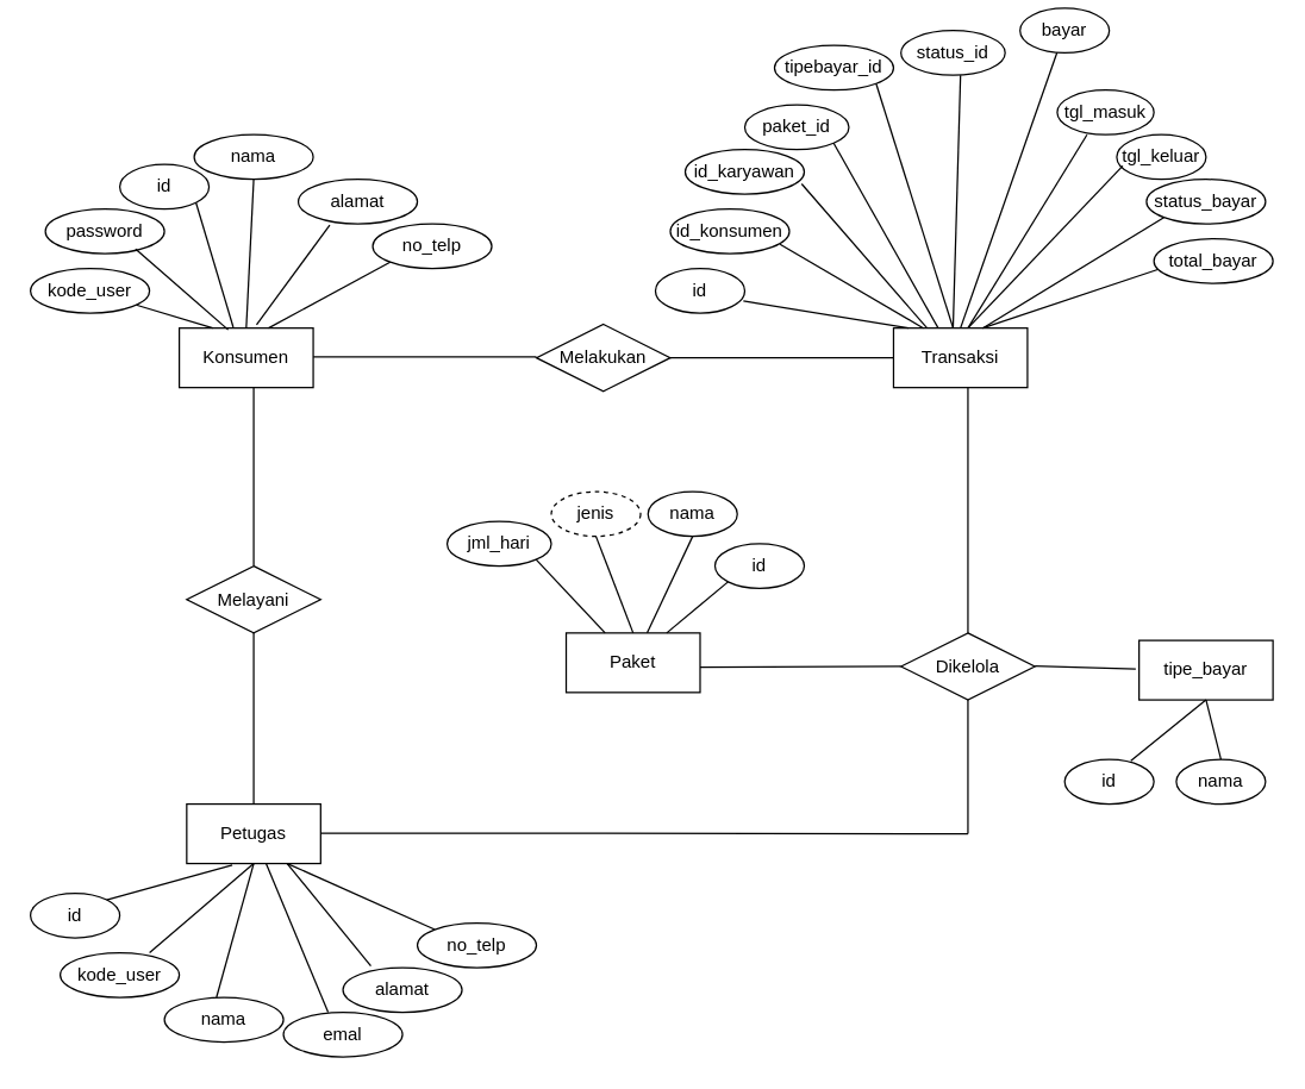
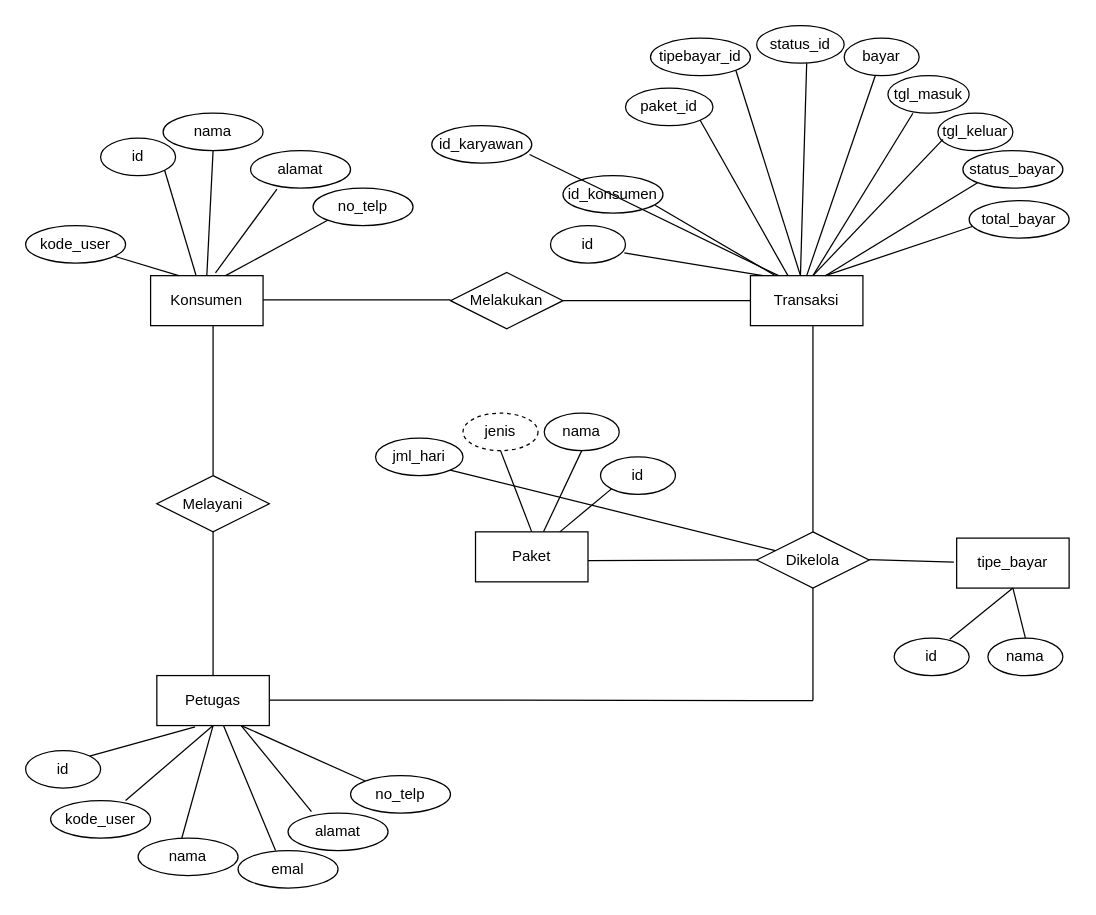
  <mxCell id="0" />
  <mxCell id="1" parent="0" />
  <mxCell id="2" value="" style="rounded=0;whiteSpace=wrap;html=1;" parent="1" vertex="1"><mxGeometry x="600" y="220" width="90" height="40" as="geometry" /></mxCell>
  <mxCell id="3" value="Transaksi" style="text;html=1;strokeColor=none;fillColor=none;align=center;verticalAlign=middle;whiteSpace=wrap;rounded=0;fontSize=12;" parent="1" vertex="1"><mxGeometry x="615" y="225" width="60" height="30" as="geometry" /></mxCell>
- <mxCell id="4" value="id_karyawan" style="ellipse;whiteSpace=wrap;html=1;" parent="1" vertex="1"><mxGeometry x="460" y="100" width="80" height="30" as="geometry" /></mxCell>
+ <mxCell id="4" value="id_karyawan" style="ellipse;whiteSpace=wrap;html=1;" parent="1" vertex="1"><mxGeometry x="345" y="100" width="80" height="30" as="geometry" /></mxCell>
  <mxCell id="5" value="id" style="ellipse;whiteSpace=wrap;html=1;" parent="1" vertex="1"><mxGeometry x="440" y="180" width="60" height="30" as="geometry" /></mxCell>
  <mxCell id="6" value="id_konsumen" style="ellipse;whiteSpace=wrap;html=1;" parent="1" vertex="1"><mxGeometry x="450" y="140" width="80" height="30" as="geometry" /></mxCell>
  <mxCell id="7" value="paket_id" style="ellipse;whiteSpace=wrap;html=1;" parent="1" vertex="1"><mxGeometry x="500" y="70" width="70" height="30" as="geometry" /></mxCell>
  <mxCell id="8" value="tipebayar_id" style="ellipse;whiteSpace=wrap;html=1;" parent="1" vertex="1"><mxGeometry x="520" y="30" width="80" height="30" as="geometry" /></mxCell>
  <mxCell id="9" value="status_id" style="ellipse;whiteSpace=wrap;html=1;" parent="1" vertex="1"><mxGeometry x="605" y="20" width="70" height="30" as="geometry" /></mxCell>
- <mxCell id="10" value="bayar" style="ellipse;whiteSpace=wrap;html=1;" parent="1" vertex="1"><mxGeometry x="685" y="5" width="60" height="30" as="geometry" /></mxCell>
+ <mxCell id="10" value="bayar" style="ellipse;whiteSpace=wrap;html=1;" parent="1" vertex="1"><mxGeometry x="675" y="30" width="60" height="30" as="geometry" /></mxCell>
  <mxCell id="11" value="tgl_masuk" style="ellipse;whiteSpace=wrap;html=1;" parent="1" vertex="1"><mxGeometry x="710" y="60" width="65" height="30" as="geometry" /></mxCell>
  <mxCell id="12" value="tgl_keluar" style="ellipse;whiteSpace=wrap;html=1;" parent="1" vertex="1"><mxGeometry x="750" y="90" width="60" height="30" as="geometry" /></mxCell>
  <mxCell id="13" value="status_bayar" style="ellipse;whiteSpace=wrap;html=1;" parent="1" vertex="1"><mxGeometry x="770" y="120" width="80" height="30" as="geometry" /></mxCell>
  <mxCell id="14" value="total_bayar" style="ellipse;whiteSpace=wrap;html=1;" parent="1" vertex="1"><mxGeometry x="775" y="160" width="80" height="30" as="geometry" /></mxCell>
  <mxCell id="15" value="" style="endArrow=none;html=1;rounded=0;entryX=0.111;entryY=0;entryDx=0;entryDy=0;entryPerimeter=0;exitX=0.985;exitY=0.728;exitDx=0;exitDy=0;exitPerimeter=0;" parent="1" source="5" target="2" edge="1"><mxGeometry width="50" height="50" relative="1" as="geometry"><mxPoint x="580" y="170" as="sourcePoint" /><mxPoint x="630" y="120" as="targetPoint" /></mxGeometry></mxCell>
  <mxCell id="16" value="" style="endArrow=none;html=1;rounded=0;exitX=0.921;exitY=0.789;exitDx=0;exitDy=0;exitPerimeter=0;" parent="1" source="6" edge="1"><mxGeometry width="50" height="50" relative="1" as="geometry"><mxPoint x="520" y="140" as="sourcePoint" /><mxPoint x="620" y="220" as="targetPoint" /></mxGeometry></mxCell>
  <mxCell id="17" value="" style="endArrow=none;html=1;rounded=0;entryX=0.25;entryY=0;entryDx=0;entryDy=0;exitX=0.978;exitY=0.769;exitDx=0;exitDy=0;exitPerimeter=0;" parent="1" source="4" target="2" edge="1"><mxGeometry width="50" height="50" relative="1" as="geometry"><mxPoint x="580" y="170" as="sourcePoint" /><mxPoint x="630" y="120" as="targetPoint" /></mxGeometry></mxCell>
  <mxCell id="18" value="" style="endArrow=none;html=1;rounded=0;entryX=1;entryY=1;entryDx=0;entryDy=0;exitX=0.333;exitY=0;exitDx=0;exitDy=0;exitPerimeter=0;" parent="1" source="2" target="7" edge="1"><mxGeometry width="50" height="50" relative="1" as="geometry"><mxPoint x="580" y="170" as="sourcePoint" /><mxPoint x="630" y="120" as="targetPoint" /></mxGeometry></mxCell>
  <mxCell id="19" value="" style="endArrow=none;html=1;rounded=0;entryX=1;entryY=1;entryDx=0;entryDy=0;" parent="1" target="8" edge="1"><mxGeometry width="50" height="50" relative="1" as="geometry"><mxPoint x="640" y="220" as="sourcePoint" /><mxPoint x="630" y="120" as="targetPoint" /></mxGeometry></mxCell>
  <mxCell id="20" value="" style="endArrow=none;html=1;rounded=0;" parent="1" edge="1"><mxGeometry width="50" height="50" relative="1" as="geometry"><mxPoint x="640" y="220" as="sourcePoint" /><mxPoint x="645" y="50" as="targetPoint" /></mxGeometry></mxCell>
  <mxCell id="21" value="" style="endArrow=none;html=1;rounded=0;exitX=0.5;exitY=0;exitDx=0;exitDy=0;" parent="1" source="2" target="10" edge="1"><mxGeometry width="50" height="50" relative="1" as="geometry"><mxPoint x="580" y="170" as="sourcePoint" /><mxPoint x="630" y="120" as="targetPoint" /></mxGeometry></mxCell>
  <mxCell id="22" value="" style="endArrow=none;html=1;rounded=0;" parent="1" edge="1"><mxGeometry width="50" height="50" relative="1" as="geometry"><mxPoint x="650" y="220" as="sourcePoint" /><mxPoint x="730" y="90" as="targetPoint" /></mxGeometry></mxCell>
  <mxCell id="23" value="" style="endArrow=none;html=1;rounded=0;entryX=0.067;entryY=0.698;entryDx=0;entryDy=0;entryPerimeter=0;" parent="1" target="12" edge="1"><mxGeometry width="50" height="50" relative="1" as="geometry"><mxPoint x="650" y="220" as="sourcePoint" /><mxPoint x="700" y="170" as="targetPoint" /></mxGeometry></mxCell>
  <mxCell id="24" value="" style="endArrow=none;html=1;rounded=0;entryX=0;entryY=1;entryDx=0;entryDy=0;" parent="1" target="13" edge="1"><mxGeometry width="50" height="50" relative="1" as="geometry"><mxPoint x="660" y="220" as="sourcePoint" /><mxPoint x="710" y="170" as="targetPoint" /></mxGeometry></mxCell>
  <mxCell id="25" value="" style="endArrow=none;html=1;rounded=0;entryX=0.031;entryY=0.688;entryDx=0;entryDy=0;entryPerimeter=0;exitX=0.667;exitY=0;exitDx=0;exitDy=0;exitPerimeter=0;" parent="1" source="2" target="14" edge="1"><mxGeometry width="50" height="50" relative="1" as="geometry"><mxPoint x="690" y="220" as="sourcePoint" /><mxPoint x="740" y="170" as="targetPoint" /></mxGeometry></mxCell>
  <mxCell id="26" value="" style="endArrow=none;html=1;rounded=0;entryX=0;entryY=0.5;entryDx=0;entryDy=0;" parent="1" target="2" edge="1"><mxGeometry width="50" height="50" relative="1" as="geometry"><mxPoint x="450" y="240" as="sourcePoint" /><mxPoint x="590" y="240" as="targetPoint" /><Array as="points"><mxPoint x="450" y="240" /><mxPoint x="480" y="240" /><mxPoint x="570" y="240" /></Array></mxGeometry></mxCell>
  <mxCell id="27" value="Melakukan" style="rhombus;whiteSpace=wrap;html=1;" parent="1" vertex="1"><mxGeometry x="360" y="217.5" width="90" height="45" as="geometry" /></mxCell>
  <mxCell id="28" value="" style="endArrow=none;html=1;rounded=0;entryX=0;entryY=0.5;entryDx=0;entryDy=0;" parent="1" edge="1"><mxGeometry width="50" height="50" relative="1" as="geometry"><mxPoint x="210" y="239.47" as="sourcePoint" /><mxPoint x="360" y="239.47" as="targetPoint" /><Array as="points"><mxPoint x="210" y="239.47" /><mxPoint x="240" y="239.47" /><mxPoint x="330" y="239.47" /></Array></mxGeometry></mxCell>
  <mxCell id="29" value="Konsumen" style="rounded=0;whiteSpace=wrap;html=1;" parent="1" vertex="1"><mxGeometry x="120" y="220" width="90" height="40" as="geometry" /></mxCell>
  <mxCell id="30" value="kode_user" style="ellipse;whiteSpace=wrap;html=1;" parent="1" vertex="1"><mxGeometry x="20" y="180" width="80" height="30" as="geometry" /></mxCell>
- <mxCell id="31" value="password" style="ellipse;whiteSpace=wrap;html=1;" parent="1" vertex="1"><mxGeometry x="30" y="140" width="80" height="30" as="geometry" /></mxCell>
  <mxCell id="32" value="id" style="ellipse;whiteSpace=wrap;html=1;" parent="1" vertex="1"><mxGeometry x="80" y="110" width="60" height="30" as="geometry" /></mxCell>
  <mxCell id="33" value="nama" style="ellipse;whiteSpace=wrap;html=1;" parent="1" vertex="1"><mxGeometry x="130" y="90" width="80" height="30" as="geometry" /></mxCell>
  <mxCell id="34" value="alamat" style="ellipse;whiteSpace=wrap;html=1;" parent="1" vertex="1"><mxGeometry x="200" y="120" width="80" height="30" as="geometry" /></mxCell>
  <mxCell id="35" value="no_telp" style="ellipse;whiteSpace=wrap;html=1;" parent="1" vertex="1"><mxGeometry x="250" y="150" width="80" height="30" as="geometry" /></mxCell>
  <mxCell id="36" value="" style="endArrow=none;html=1;rounded=0;exitX=0.25;exitY=0;exitDx=0;exitDy=0;" parent="1" source="29" target="30" edge="1"><mxGeometry width="50" height="50" relative="1" as="geometry"><mxPoint x="320" y="250" as="sourcePoint" /><mxPoint x="370" y="200" as="targetPoint" /></mxGeometry></mxCell>
- <mxCell id="37" value="" style="endArrow=none;html=1;rounded=0;entryX=0.758;entryY=0.894;entryDx=0;entryDy=0;entryPerimeter=0;exitX=0.365;exitY=0.029;exitDx=0;exitDy=0;exitPerimeter=0;" parent="1" source="29" target="31" edge="1"><mxGeometry width="50" height="50" relative="1" as="geometry"><mxPoint x="320" y="250" as="sourcePoint" /><mxPoint x="370" y="200" as="targetPoint" /></mxGeometry></mxCell>
  <mxCell id="38" value="" style="endArrow=none;html=1;rounded=0;entryX=1;entryY=1;entryDx=0;entryDy=0;exitX=0.403;exitY=-0.014;exitDx=0;exitDy=0;exitPerimeter=0;" parent="1" source="29" target="32" edge="1"><mxGeometry width="50" height="50" relative="1" as="geometry"><mxPoint x="320" y="250" as="sourcePoint" /><mxPoint x="370" y="200" as="targetPoint" /></mxGeometry></mxCell>
  <mxCell id="39" value="" style="endArrow=none;html=1;rounded=0;entryX=0.5;entryY=1;entryDx=0;entryDy=0;exitX=0.5;exitY=0;exitDx=0;exitDy=0;" parent="1" source="29" target="33" edge="1"><mxGeometry width="50" height="50" relative="1" as="geometry"><mxPoint x="320" y="250" as="sourcePoint" /><mxPoint x="370" y="200" as="targetPoint" /></mxGeometry></mxCell>
  <mxCell id="40" value="" style="endArrow=none;html=1;rounded=0;entryX=0.264;entryY=1.025;entryDx=0;entryDy=0;entryPerimeter=0;exitX=0.577;exitY=-0.058;exitDx=0;exitDy=0;exitPerimeter=0;" parent="1" source="29" target="34" edge="1"><mxGeometry width="50" height="50" relative="1" as="geometry"><mxPoint x="320" y="250" as="sourcePoint" /><mxPoint x="370" y="200" as="targetPoint" /></mxGeometry></mxCell>
  <mxCell id="41" value="" style="endArrow=none;html=1;rounded=0;entryX=0;entryY=1;entryDx=0;entryDy=0;" parent="1" target="35" edge="1"><mxGeometry width="50" height="50" relative="1" as="geometry"><mxPoint x="180" y="220" as="sourcePoint" /><mxPoint x="370" y="200" as="targetPoint" /></mxGeometry></mxCell>
  <mxCell id="42" value="" style="endArrow=none;html=1;rounded=0;" parent="1" edge="1"><mxGeometry width="50" height="50" relative="1" as="geometry"><mxPoint x="170" y="380" as="sourcePoint" /><mxPoint x="170" y="260" as="targetPoint" /></mxGeometry></mxCell>
  <mxCell id="43" value="Melayani" style="rhombus;whiteSpace=wrap;html=1;" parent="1" vertex="1"><mxGeometry x="125" y="380" width="90" height="45" as="geometry" /></mxCell>
  <mxCell id="44" value="" style="endArrow=none;html=1;rounded=0;" parent="1" edge="1"><mxGeometry width="50" height="50" relative="1" as="geometry"><mxPoint x="170" y="545" as="sourcePoint" /><mxPoint x="170" y="425" as="targetPoint" /></mxGeometry></mxCell>
  <mxCell id="45" value="Petugas" style="rounded=0;whiteSpace=wrap;html=1;" parent="1" vertex="1"><mxGeometry x="125" y="540" width="90" height="40" as="geometry" /></mxCell>
  <mxCell id="46" value="id" style="ellipse;whiteSpace=wrap;html=1;" parent="1" vertex="1"><mxGeometry x="20" y="600" width="60" height="30" as="geometry" /></mxCell>
  <mxCell id="47" value="kode_user" style="ellipse;whiteSpace=wrap;html=1;" parent="1" vertex="1"><mxGeometry x="40" y="640" width="80" height="30" as="geometry" /></mxCell>
  <mxCell id="48" value="nama" style="ellipse;whiteSpace=wrap;html=1;" parent="1" vertex="1"><mxGeometry x="110" y="670" width="80" height="30" as="geometry" /></mxCell>
  <mxCell id="49" value="emal" style="ellipse;whiteSpace=wrap;html=1;" parent="1" vertex="1"><mxGeometry x="190" y="680" width="80" height="30" as="geometry" /></mxCell>
  <mxCell id="50" value="alamat" style="ellipse;whiteSpace=wrap;html=1;" parent="1" vertex="1"><mxGeometry x="230" y="650" width="80" height="30" as="geometry" /></mxCell>
  <mxCell id="51" value="no_telp" style="ellipse;whiteSpace=wrap;html=1;" parent="1" vertex="1"><mxGeometry x="280" y="620" width="80" height="30" as="geometry" /></mxCell>
  <mxCell id="52" value="" style="endArrow=none;html=1;rounded=0;exitX=1;exitY=0;exitDx=0;exitDy=0;entryX=0.34;entryY=1.025;entryDx=0;entryDy=0;entryPerimeter=0;" parent="1" source="46" target="45" edge="1"><mxGeometry width="50" height="50" relative="1" as="geometry"><mxPoint x="240" y="540" as="sourcePoint" /><mxPoint x="290" y="490" as="targetPoint" /></mxGeometry></mxCell>
  <mxCell id="53" value="" style="endArrow=none;html=1;rounded=0;entryX=0.5;entryY=1;entryDx=0;entryDy=0;" parent="1" target="45" edge="1"><mxGeometry width="50" height="50" relative="1" as="geometry"><mxPoint x="100" y="640" as="sourcePoint" /><mxPoint x="150" y="590" as="targetPoint" /></mxGeometry></mxCell>
  <mxCell id="54" value="" style="endArrow=none;html=1;rounded=0;entryX=0.5;entryY=1;entryDx=0;entryDy=0;" parent="1" target="45" edge="1"><mxGeometry width="50" height="50" relative="1" as="geometry"><mxPoint x="145" y="670" as="sourcePoint" /><mxPoint x="195" y="620" as="targetPoint" /></mxGeometry></mxCell>
  <mxCell id="55" value="" style="endArrow=none;html=1;rounded=0;exitX=0.375;exitY=0;exitDx=0;exitDy=0;exitPerimeter=0;" parent="1" source="49" target="45" edge="1"><mxGeometry width="50" height="50" relative="1" as="geometry"><mxPoint x="240" y="540" as="sourcePoint" /><mxPoint x="290" y="490" as="targetPoint" /></mxGeometry></mxCell>
  <mxCell id="56" value="" style="endArrow=none;html=1;rounded=0;entryX=0.234;entryY=-0.037;entryDx=0;entryDy=0;entryPerimeter=0;exitX=0.75;exitY=1;exitDx=0;exitDy=0;" parent="1" source="45" target="50" edge="1"><mxGeometry width="50" height="50" relative="1" as="geometry"><mxPoint x="240" y="540" as="sourcePoint" /><mxPoint x="290" y="490" as="targetPoint" /></mxGeometry></mxCell>
  <mxCell id="57" value="" style="endArrow=none;html=1;rounded=0;entryX=0;entryY=0;entryDx=0;entryDy=0;exitX=0.75;exitY=1;exitDx=0;exitDy=0;" parent="1" source="45" target="51" edge="1"><mxGeometry width="50" height="50" relative="1" as="geometry"><mxPoint x="240" y="540" as="sourcePoint" /><mxPoint x="290" y="490" as="targetPoint" /></mxGeometry></mxCell>
  <mxCell id="58" value="" style="endArrow=none;html=1;rounded=0;" parent="1" edge="1"><mxGeometry width="50" height="50" relative="1" as="geometry"><mxPoint x="215" y="559.63" as="sourcePoint" /><mxPoint x="650" y="560" as="targetPoint" /><Array as="points"><mxPoint x="215" y="559.63" /><mxPoint x="245" y="559.63" /><mxPoint x="335" y="559.63" /></Array></mxGeometry></mxCell>
  <mxCell id="59" value="" style="endArrow=none;html=1;rounded=0;" parent="1" edge="1"><mxGeometry width="50" height="50" relative="1" as="geometry"><mxPoint x="650" y="430" as="sourcePoint" /><mxPoint x="650" y="260" as="targetPoint" /></mxGeometry></mxCell>
  <mxCell id="60" value="Dikelola" style="rhombus;whiteSpace=wrap;html=1;" parent="1" vertex="1"><mxGeometry x="605" y="425" width="90" height="45" as="geometry" /></mxCell>
  <mxCell id="61" value="" style="endArrow=none;html=1;rounded=0;entryX=0.5;entryY=1;entryDx=0;entryDy=0;" parent="1" target="60" edge="1"><mxGeometry width="50" height="50" relative="1" as="geometry"><mxPoint x="650" y="560" as="sourcePoint" /><mxPoint x="655" y="470" as="targetPoint" /></mxGeometry></mxCell>
  <mxCell id="62" value="" style="endArrow=none;html=1;rounded=0;entryX=0;entryY=0.5;entryDx=0;entryDy=0;" parent="1" target="60" edge="1"><mxGeometry width="50" height="50" relative="1" as="geometry"><mxPoint x="470" y="448" as="sourcePoint" /><mxPoint x="460" y="370" as="targetPoint" /></mxGeometry></mxCell>
  <mxCell id="63" value="Paket" style="rounded=0;whiteSpace=wrap;html=1;" parent="1" vertex="1"><mxGeometry x="380" y="425" width="90" height="40" as="geometry" /></mxCell>
  <mxCell id="64" value="jml_hari" style="ellipse;whiteSpace=wrap;html=1;" parent="1" vertex="1"><mxGeometry x="300" y="350" width="70" height="30" as="geometry" /></mxCell>
  <mxCell id="65" value="nama" style="ellipse;whiteSpace=wrap;html=1;" parent="1" vertex="1"><mxGeometry x="435" y="330" width="60" height="30" as="geometry" /></mxCell>
  <mxCell id="66" value="id" style="ellipse;whiteSpace=wrap;html=1;" parent="1" vertex="1"><mxGeometry x="480" y="365" width="60" height="30" as="geometry" /></mxCell>
  <mxCell id="67" value="jenis" style="ellipse;whiteSpace=wrap;html=1;dashed=1;" parent="1" vertex="1"><mxGeometry x="370" y="330" width="60" height="30" as="geometry" /></mxCell>
  <mxCell id="68" style="edgeStyle=orthogonalEdgeStyle;rounded=0;orthogonalLoop=1;jettySize=auto;html=1;exitX=0.5;exitY=1;exitDx=0;exitDy=0;" parent="1" source="66" target="66" edge="1"><mxGeometry relative="1" as="geometry" /></mxCell>
- <mxCell id="69" value="" style="endArrow=none;html=1;rounded=0;exitX=1;exitY=1;exitDx=0;exitDy=0;" parent="1" source="64" target="63" edge="1"><mxGeometry width="50" height="50" relative="1" as="geometry"><mxPoint x="350" y="380" as="sourcePoint" /><mxPoint x="410" y="420" as="targetPoint" /></mxGeometry></mxCell>
+ <mxCell id="69" value="" style="endArrow=none;html=1;rounded=0;exitX=1;exitY=1;exitDx=0;exitDy=0;" parent="1" source="64" target="60" edge="1"><mxGeometry width="50" height="50" relative="1" as="geometry"><mxPoint x="350" y="380" as="sourcePoint" /><mxPoint x="410" y="420" as="targetPoint" /></mxGeometry></mxCell>
  <mxCell id="70" value="" style="endArrow=none;html=1;rounded=0;entryX=0.5;entryY=0;entryDx=0;entryDy=0;exitX=0.5;exitY=1;exitDx=0;exitDy=0;" parent="1" source="67" target="63" edge="1"><mxGeometry width="50" height="50" relative="1" as="geometry"><mxPoint x="350" y="380" as="sourcePoint" /><mxPoint x="400" y="330" as="targetPoint" /></mxGeometry></mxCell>
  <mxCell id="71" value="" style="endArrow=none;html=1;rounded=0;entryX=0.5;entryY=1;entryDx=0;entryDy=0;" parent="1" source="63" target="65" edge="1"><mxGeometry width="50" height="50" relative="1" as="geometry"><mxPoint x="440" y="420" as="sourcePoint" /><mxPoint x="400" y="330" as="targetPoint" /></mxGeometry></mxCell>
  <mxCell id="72" value="" style="endArrow=none;html=1;rounded=0;entryX=0;entryY=1;entryDx=0;entryDy=0;exitX=0.75;exitY=0;exitDx=0;exitDy=0;" parent="1" source="63" target="66" edge="1"><mxGeometry width="50" height="50" relative="1" as="geometry"><mxPoint x="350" y="380" as="sourcePoint" /><mxPoint x="400" y="330" as="targetPoint" /></mxGeometry></mxCell>
  <mxCell id="73" value="" style="endArrow=none;html=1;rounded=0;entryX=-0.025;entryY=0.479;entryDx=0;entryDy=0;entryPerimeter=0;" parent="1" target="74" edge="1"><mxGeometry width="50" height="50" relative="1" as="geometry"><mxPoint x="695" y="447.13" as="sourcePoint" /><mxPoint x="760" y="450" as="targetPoint" /></mxGeometry></mxCell>
  <mxCell id="74" value="tipe_bayar" style="rounded=0;whiteSpace=wrap;html=1;" parent="1" vertex="1"><mxGeometry x="765" y="430" width="90" height="40" as="geometry" /></mxCell>
  <mxCell id="75" value="id" style="ellipse;whiteSpace=wrap;html=1;" parent="1" vertex="1"><mxGeometry x="715" y="510" width="60" height="30" as="geometry" /></mxCell>
  <mxCell id="76" value="nama" style="ellipse;whiteSpace=wrap;html=1;" parent="1" vertex="1"><mxGeometry x="790" y="510" width="60" height="30" as="geometry" /></mxCell>
  <mxCell id="77" value="" style="endArrow=none;html=1;rounded=0;exitX=0.741;exitY=0.033;exitDx=0;exitDy=0;exitPerimeter=0;" parent="1" source="75" edge="1"><mxGeometry width="50" height="50" relative="1" as="geometry"><mxPoint x="745" y="515" as="sourcePoint" /><mxPoint x="810" y="470" as="targetPoint" /></mxGeometry></mxCell>
  <mxCell id="78" value="" style="endArrow=none;html=1;rounded=0;exitX=0.5;exitY=0;exitDx=0;exitDy=0;" parent="1" source="76" edge="1"><mxGeometry width="50" height="50" relative="1" as="geometry"><mxPoint x="760" y="520" as="sourcePoint" /><mxPoint x="810" y="470" as="targetPoint" /></mxGeometry></mxCell>
